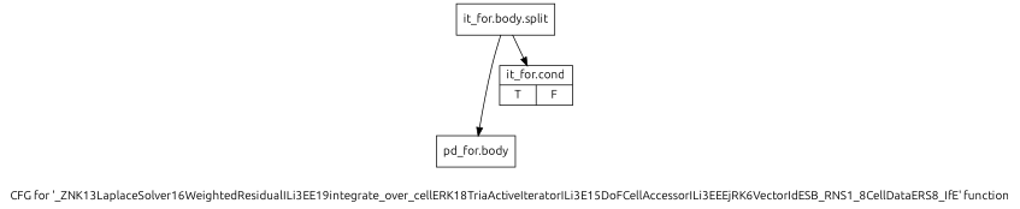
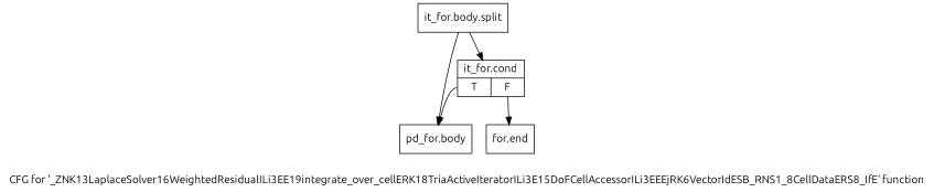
  digraph {
    fontname=Ubuntu
    label="CFG for '_ZNK13LaplaceSolver16WeightedResidualILi3EE19integrate_over_cellERK18TriaActiveIteratorILi3E15DoFCellAccessorILi3EEEjRK6VectorIdESB_RNS1_8CellDataERS8_IfE' function"
    node [fontname=Ubuntu shape=record]
    edge [fontname=Ubuntu]
    n1 [label="{it_for.cond|{<s0>T|<s1>F}}"]
    n2 [label="{pd_for.body}"]
+   n3 [label="{for.end}"]
    n4 [label="{it_for.body.split}"]
+   n1 -> n2 [tailport=s0]
+   n1 -> n3 [tailport=s1]
    n4 -> n1
    n4 -> n2
  }
